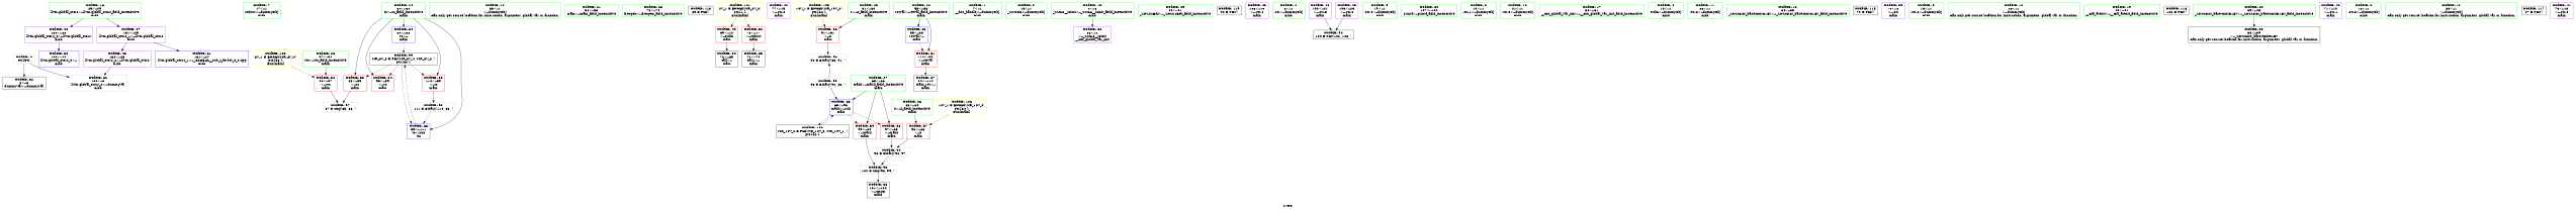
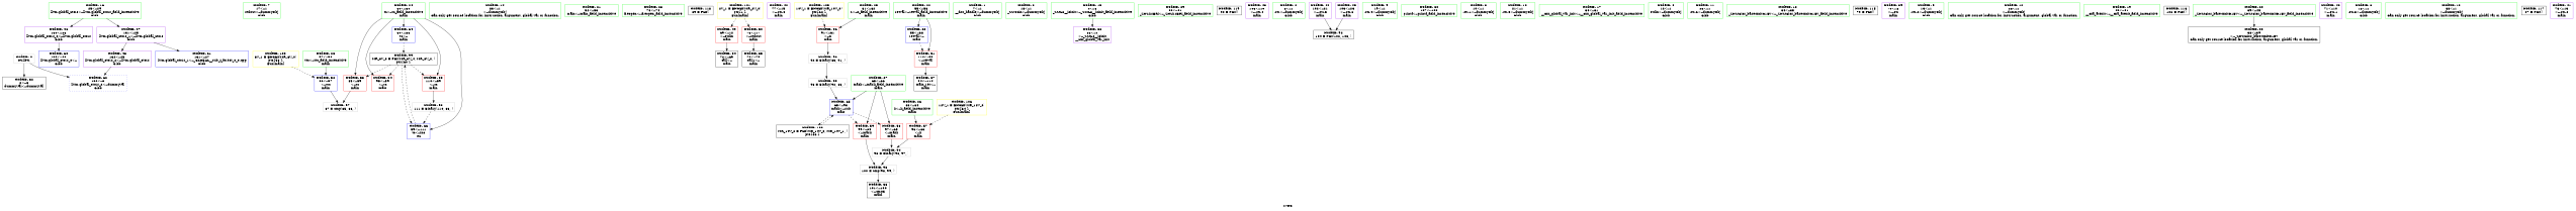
  digraph {
    label=SVFG
    node [color=green shape=record]
    edge [style=solid]
    n1 [color=grey label="{NodeID: 0\nNullPtr}"]
    n2 [color=black label="{NodeID: 32\n2\<--3\ndummyVal\<--dummyVal\n}"]
    n3 [color=blue label="{NodeID: 62\n132\<--3\nllvm.global_ctors_2\<--dummyVal\nGlob }" style=dotted]
    n4 [label="{NodeID: 7\n17\<--1\nstdout\<--dummyObj\nGlob }"]
    n5 [color=grey label="{NodeID: 97\n87 = cmp(85, 86, )\n}"]
    n6 [label="{NodeID: 14\n83\<--1\n\<--dummyObj\nCan only get source location for instruction, argument, global var or function.}"]
    n7 [label="{NodeID: 21\n52\<--53\nmain\<--main_field_insensitive\n}"]
    n8 [label="{NodeID: 28\n73\<--74\nfreopen\<--freopen_field_insensitive\n}"]
    n9 [color=black label="{NodeID: 118\n89 = PHI()\n}"]
    n10 [color=black label="{NodeID: 35\n78\<--75\ncall1\<--\nmain\n}"]
    n11 [color=purple label="{NodeID: 42\n77\<--15\n\<--.str.3\nmain\n}"]
    n12 [color=red label="{NodeID: 49\n69\<--12\n\<--stdin\nmain\n}"]
    n13 [color=black label="{NodeID: 34\n72\<--69\ncall\<--\nmain\n}"]
    n14 [color=red label="{NodeID: 56\n91\<--61\n\<--n\nmain\n}"]
    n15 [color=grey label="{NodeID: 96\n92 = Binary(83, 91, )\n}"]
    n16 [color=grey label="{NodeID: 95\n93 = Binary(92, 83, )\n}"]
    n17 [color=blue label="{NodeID: 65\n65\<--93\nmask\<--sub\nmain\n}"]
    n18 [color=blue label="{NodeID: 63\n55\<--68\nretval\<--\nmain\n}"]
    n19 [color=red label="{NodeID: 51\n114\<--55\n\<--retval\nmain\n}"]
    n20 [color=black label="{NodeID: 37\n54\<--114\nmain_ret\<--\nmain\n}"]
    n21 [label="{NodeID: 1\n7\<--1\n__dso_handle\<--dummyObj\nGlob }"]
    n22 [label="{NodeID: 8\n18\<--1\n_ZSt3cin\<--dummyObj\nGlob }"]
    n23 [color=grey label="{NodeID: 98\n100 = cmp(98, 99, )\n}"]
    n24 [color=black label="{NodeID: 36\n101\<--100\n\<--cmp5\nmain\n}"]
    n25 [label="{NodeID: 15\n4\<--6\n_ZStL8__ioinit\<--_ZStL8__ioinit_field_insensitive\nGlob }"]
    n26 [color=purple label="{NodeID: 38\n36\<--4\n\<--_ZStL8__ioinit\n__cxx_global_var_init\n}"]
    n27 [color=yellow label="{NodeID: 105\n10V_1 = ENCHI(MR_10V_0)\npts\{62 \}\nFun[main]}" style=double]
    n28 [label="{NodeID: 22\n55\<--56\nretval\<--retval_field_insensitive\nmain\n}"]
    n29 [label="{NodeID: 29\n80\<--81\n_ZNSirsERi\<--_ZNSirsERi_field_insensitive\n}"]
    n30 [color=black label="{NodeID: 119\n90 = PHI()\n}"]
    n31 [color=purple label="{NodeID: 43\n105\<--19\n\<--.str.4\nmain\n}"]
    n32 [color=red label="{NodeID: 50\n75\<--17\n\<--stdout\nmain\n}"]
    n33 [color=red label="{NodeID: 57\n96\<--63\n\<--k\nmain\n}"]
    n34 [color=grey label="{NodeID: 94\n98 = Binary(96, 97, )\n}"]
    n35 [color=blue label="{NodeID: 64\n59\<--83\ntc\<--\nmain\n}"]
    n36 [color=black label="{NodeID: 99\nMR_8V_3 = PHI(MR_8V_4, MR_8V_2, )\npts\{60 \}\n}"]
    n37 [color=red label="{NodeID: 53\n85\<--59\n\<--tc\nmain\n}"]
    n38 [color=red label="{NodeID: 54\n95\<--59\n\<--tc\nmain\n}"]
    n39 [color=red label="{NodeID: 55\n110\<--59\n\<--tc\nmain\n}"]
    n40 [color=blue label="{NodeID: 66\n59\<--111\ntc\<--inc\nttc\n}"]
    n41 [color=grey label="{NodeID: 93\n111 = Binary(110, 83, )\n}"]
    n42 [label="{NodeID: 2\n8\<--1\n.str\<--dummyObj\nGlob }"]
    n43 [color=black label="{NodeID: 92\n104 = PHI(102, 103, )\n}"]
    n44 [label="{NodeID: 9\n19\<--1\n.str.4\<--dummyObj\nGlob }"]
    n45 [label="{NodeID: 16\n25\<--29\nllvm.global_ctors\<--llvm.global_ctors_field_insensitive\nGlob }"]
    n46 [color=purple label="{NodeID: 46\n130\<--25\nllvm.global_ctors_0\<--llvm.global_ctors\nGlob }"]
    n47 [color=purple label="{NodeID: 47\n131\<--25\nllvm.global_ctors_1\<--llvm.global_ctors\nGlob }"]
    n48 [color=blue label="{NodeID: 60\n130\<--26\nllvm.global_ctors_0\<--\nGlob }"]
    n49 [color=purple label="{NodeID: 48\n132\<--25\nllvm.global_ctors_2\<--llvm.global_ctors\nGlob }"]
    n50 [color=blue label="{NodeID: 61\n131\<--27\nllvm.global_ctors_1\<--_GLOBAL__sub_I_forest_0_0.cpp\nGlob }"]
    n51 [color=yellow label="{NodeID: 106\n12V_1 = ENCHI(MR_12V_0)\npts\{64 \}\nFun[main]}" style=double]
    n52 [label="{NodeID: 23\n57\<--58\nttc\<--ttc_field_insensitive\nmain\n}"]
-   n53 [color=red label="{NodeID: 52\n86\<--57\n\<--ttc\nmain\n}"]
+   n53 [color=blue label="{NodeID: 52\n86\<--57\n\<--ttc\nmain\n}"]
    n54 [label="{NodeID: 30\n107\<--108\nprintf\<--printf_field_insensitive\n}"]
    n55 [color=purple label="{NodeID: 44\n102\<--21\n\<--.str.5\nmain\n}"]
    n56 [color=red label="{NodeID: 58\n97\<--65\n\<--mask\nmain\n}"]
    n57 [color=red label="{NodeID: 59\n99\<--65\n\<--mask\nmain\n}"]
    n58 [color=black label="{NodeID: 100\nMR_14V_2 = PHI(MR_14V_3, MR_14V_1, )\npts\{66 \}\n}"]
    n59 [label="{NodeID: 3\n10\<--1\n.str.1\<--dummyObj\nGlob }"]
    n60 [label="{NodeID: 10\n21\<--1\n.str.5\<--dummyObj\nGlob }"]
    n61 [label="{NodeID: 17\n30\<--31\n__cxx_global_var_init\<--__cxx_global_var_init_field_insensitive\n}"]
    n62 [label="{NodeID: 24\n59\<--60\ntc\<--tc_field_insensitive\nmain\n}"]
    n63 [color=purple label="{NodeID: 45\n103\<--23\n\<--.str.6\nmain\n}"]
    n64 [label="{NodeID: 4\n12\<--1\nstdin\<--dummyObj\nGlob }"]
    n65 [label="{NodeID: 11\n23\<--1\n.str.6\<--dummyObj\nGlob }"]
    n66 [color=yellow label="{NodeID: 101\n2V_1 = ENCHI(MR_2V_0)\npts\{1 \}\nFun[main]}" style=double]
    n67 [label="{NodeID: 18\n34\<--35\n_ZNSt8ios_base4InitC1Ev\<--_ZNSt8ios_base4InitC1Ev_field_insensitive\n}"]
    n68 [label="{NodeID: 25\n61\<--62\nn\<--n_field_insensitive\nmain\n}"]
    n69 [color=black label="{NodeID: 115\n79 = PHI()\n}"]
    n70 [color=purple label="{NodeID: 39\n70\<--8\n\<--.str\nmain\n}"]
    n71 [label="{NodeID: 5\n13\<--1\n.str.2\<--dummyObj\nGlob }"]
    n72 [label="{NodeID: 12\n26\<--1\n\<--dummyObj\nCan only get source location for instruction, argument, global var or function.}"]
    n73 [label="{NodeID: 19\n40\<--41\n__cxa_atexit\<--__cxa_atexit_field_insensitive\n}"]
    n74 [label="{NodeID: 26\n63\<--64\nk\<--k_field_insensitive\nmain\n}"]
    n75 [color=black label="{NodeID: 116\n106 = PHI()\n}"]
    n76 [color=black label="{NodeID: 33\n38\<--39\n\<--_ZNSt8ios_base4InitD1Ev\nCan only get source location for instruction, argument, global var or function.}"]
    n77 [color=purple label="{NodeID: 40\n71\<--10\n\<--.str.1\nmain\n}"]
    n78 [label="{NodeID: 6\n15\<--1\n.str.3\<--dummyObj\nGlob }"]
    n79 [label="{NodeID: 13\n68\<--1\n\<--dummyObj\nCan only get source location for instruction, argument, global var or function.}"]
    n80 [color=yellow label="{NodeID: 103\n6V_1 = ENCHI(MR_6V_0)\npts\{58 \}\nFun[main]}" style=double]
    n81 [label="{NodeID: 20\n39\<--45\n_ZNSt8ios_base4InitD1Ev\<--_ZNSt8ios_base4InitD1Ev_field_insensitive\n}"]
    n82 [label="{NodeID: 27\n65\<--66\nmask\<--mask_field_insensitive\nmain\n}"]
    n83 [color=black label="{NodeID: 117\n37 = PHI()\n}"]
    n84 [color=purple label="{NodeID: 41\n76\<--13\n\<--.str.2\nmain\n}"]
    n1 -> n2
    n1 -> n3
    n12 -> n13
    n14 -> n15
-   n16 -> n15
+   n15 -> n16
    n16 -> n17
    n17 -> n56 [style=dashed]
    n17 -> n57 [style=dashed]
    n17 -> n58 [style=dashed]
    n18 -> n19 [style=dashed]
    n19 -> n20
    n23 -> n24
    n25 -> n26
    n27 -> n14 [style=dashed]
    n28 -> n18
    n28 -> n19
    n32 -> n10
    n33 -> n34
    n34 -> n23
    n35 -> n36 [style=dashed]
    n36 -> n37 [style=dashed]
    n36 -> n38 [style=dashed]
    n36 -> n39 [style=dashed]
    n36 -> n40 [style=dashed]
    n37 -> n5
    n39 -> n41
    n40 -> n36 [style=dashed]
    n41 -> n40 [style=dashed]
    n45 -> n46
    n45 -> n47
    n46 -> n48
    n47 -> n49
    n47 -> n50
    n49 -> n3
    n51 -> n33 [style=dashed]
    n52 -> n53
    n53 -> n5
    n55 -> n43
    n56 -> n34
    n57 -> n23
    n58 -> n17 [style=dashed]
    n62 -> n35
    n62 -> n37
    n62 -> n38
    n62 -> n39
    n62 -> n40
    n63 -> n43
    n66 -> n12 [style=dashed]
    n66 -> n32 [style=dashed]
    n68 -> n14
    n74 -> n33
    n80 -> n53 [style=dashed]
    n81 -> n76
    n82 -> n17
    n82 -> n56
    n82 -> n57
  }
